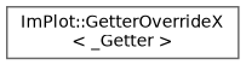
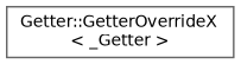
  digraph {
    rankdir=LR
-   n1 [color=grey40 fillcolor=white fontname=Helvetica fontsize=10 height=0.2 label="ImPlot::GetterOverrideX\l\< _Getter \>" shape=box style=filled width=0.4]
+   n1 [color=grey40 fillcolor=white fontname=Helvetica fontsize=10 height=0.2 label="Getter::GetterOverrideX\l\< _Getter \>" shape=box style=filled width=0.4]
  }
